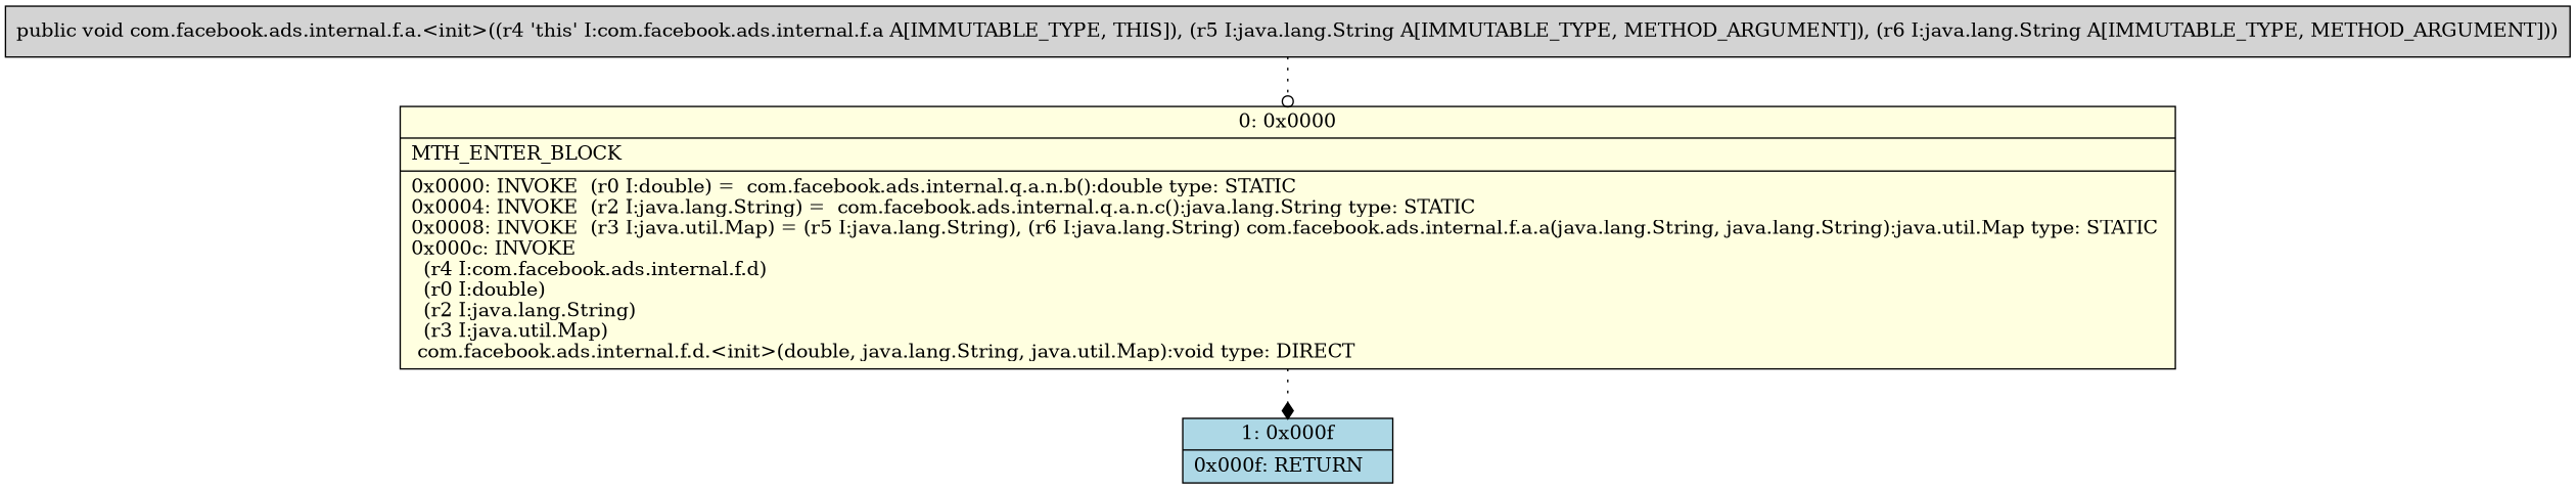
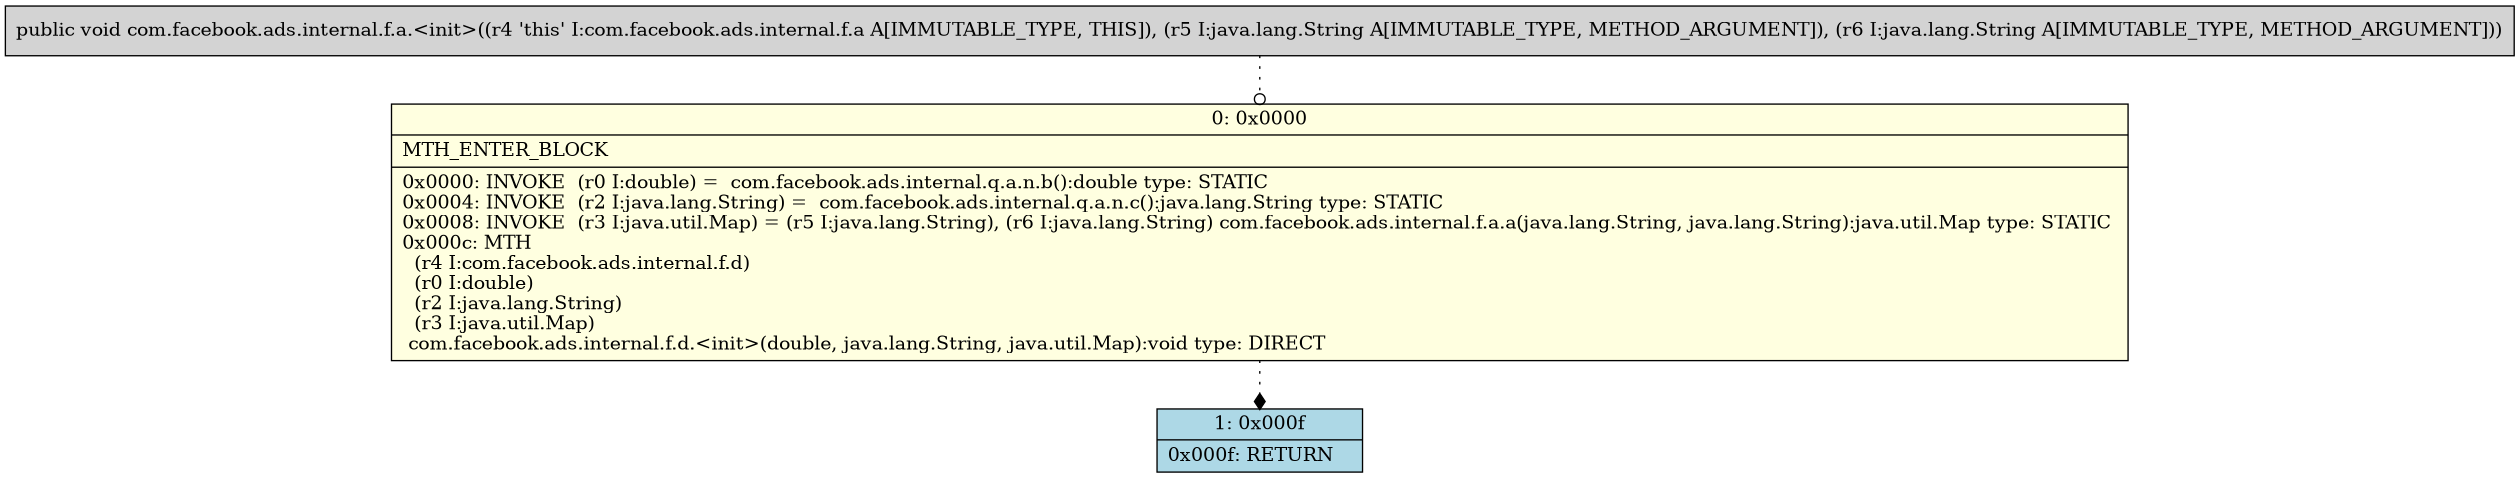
  digraph {
    node [shape=record style=filled]
    edge [style=dotted]
-   n1 [label="{0\:\ 0x0000|MTH_ENTER_BLOCK\l|0x0000: INVOKE  (r0 I:double) =  com.facebook.ads.internal.q.a.n.b():double type: STATIC \l0x0004: INVOKE  (r2 I:java.lang.String) =  com.facebook.ads.internal.q.a.n.c():java.lang.String type: STATIC \l0x0008: INVOKE  (r3 I:java.util.Map) = (r5 I:java.lang.String), (r6 I:java.lang.String) com.facebook.ads.internal.f.a.a(java.lang.String, java.lang.String):java.util.Map type: STATIC \l0x000c: INVOKE  \l  (r4 I:com.facebook.ads.internal.f.d)\l  (r0 I:double)\l  (r2 I:java.lang.String)\l  (r3 I:java.util.Map)\l com.facebook.ads.internal.f.d.\<init\>(double, java.lang.String, java.util.Map):void type: DIRECT \l}" fillcolor=lightyellow]
+   n1 [label="{0\:\ 0x0000|MTH_ENTER_BLOCK\l|0x0000: INVOKE  (r0 I:double) =  com.facebook.ads.internal.q.a.n.b():double type: STATIC \l0x0004: INVOKE  (r2 I:java.lang.String) =  com.facebook.ads.internal.q.a.n.c():java.lang.String type: STATIC \l0x0008: INVOKE  (r3 I:java.util.Map) = (r5 I:java.lang.String), (r6 I:java.lang.String) com.facebook.ads.internal.f.a.a(java.lang.String, java.lang.String):java.util.Map type: STATIC \l0x000c: MTH  \l  (r4 I:com.facebook.ads.internal.f.d)\l  (r0 I:double)\l  (r2 I:java.lang.String)\l  (r3 I:java.util.Map)\l com.facebook.ads.internal.f.d.\<init\>(double, java.lang.String, java.util.Map):void type: DIRECT \l}" fillcolor=lightyellow]
    n2 [label="{1\:\ 0x000f|0x000f: RETURN   \l}" fillcolor=lightblue]
    n3 [label="{public void com.facebook.ads.internal.f.a.\<init\>((r4 'this' I:com.facebook.ads.internal.f.a A[IMMUTABLE_TYPE, THIS]), (r5 I:java.lang.String A[IMMUTABLE_TYPE, METHOD_ARGUMENT]), (r6 I:java.lang.String A[IMMUTABLE_TYPE, METHOD_ARGUMENT])) }" fillcolor=lightgrey]
    n1 -> n2 [arrowhead=diamond]
    n3 -> n1 [arrowhead=odot]
  }
